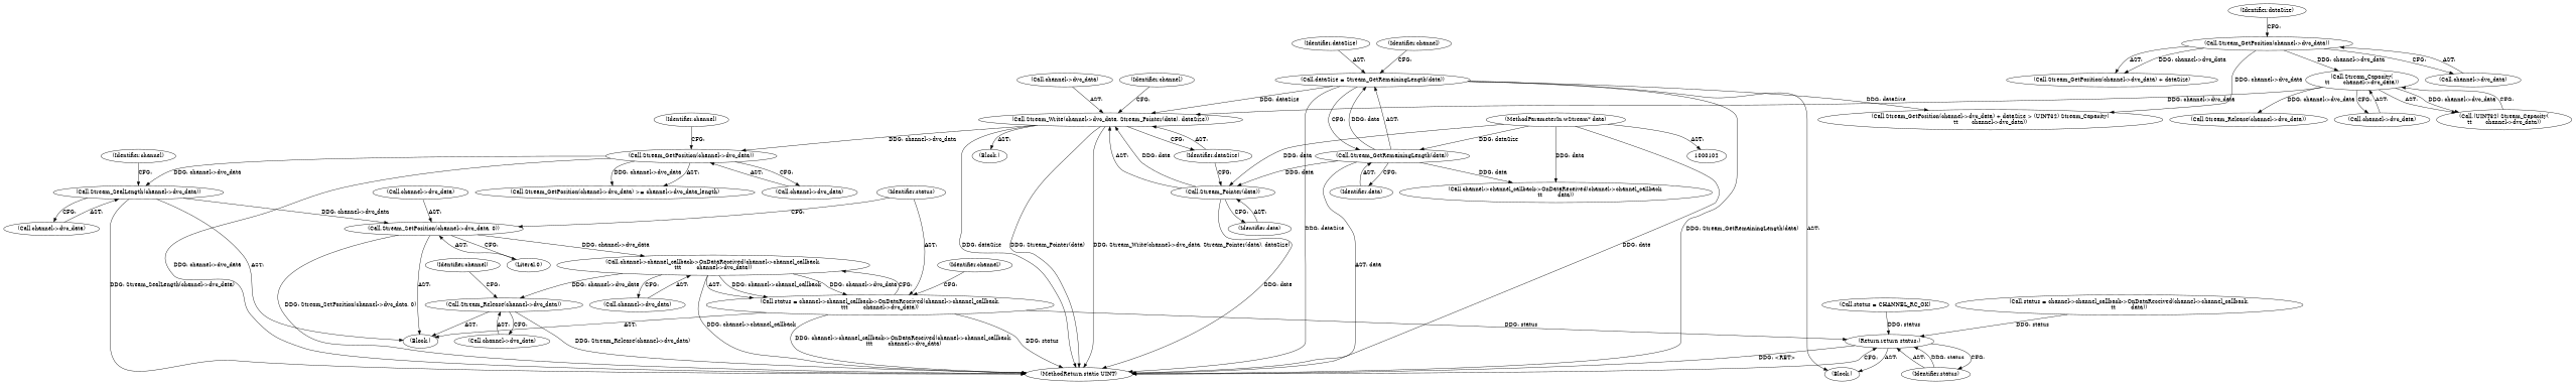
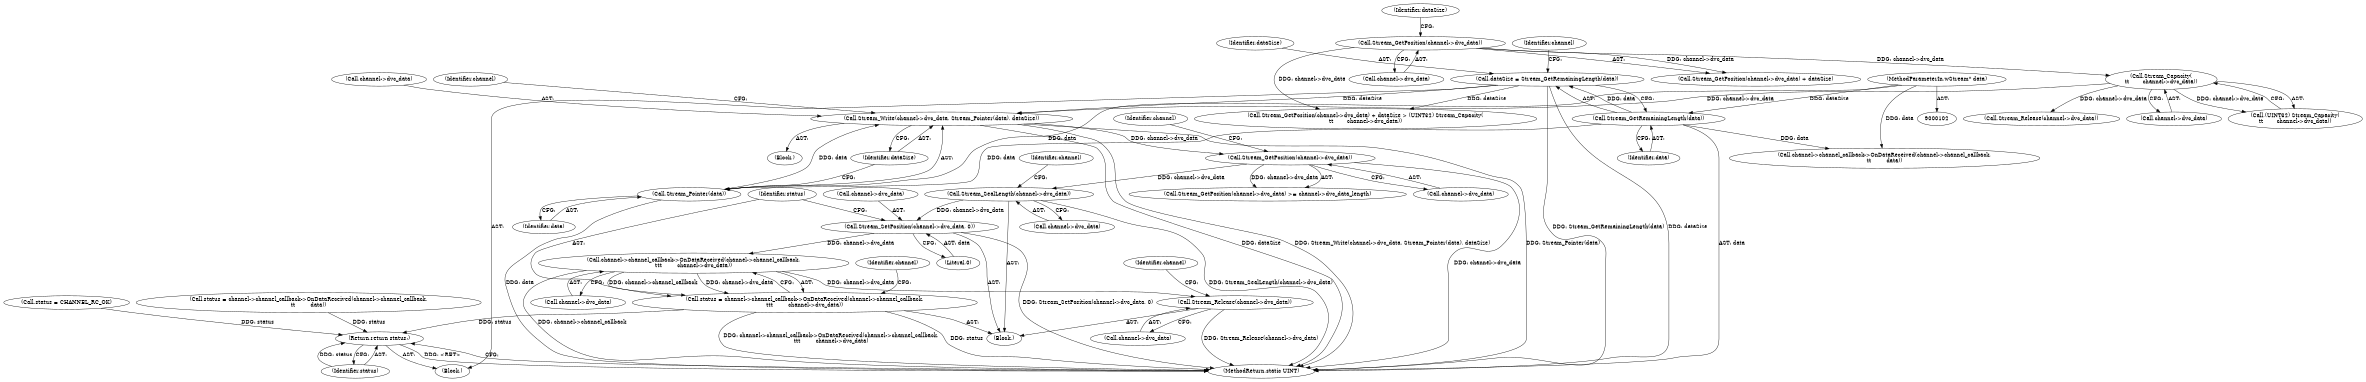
  digraph {
    n1 [label="(Call,channel->channel_callback->OnDataReceived(channel->channel_callback,\n\t\t\t         channel->dvc_data))"]
    n2 [label="(Call,status = channel->channel_callback->OnDataReceived(channel->channel_callback,\n\t\t\t         channel->dvc_data))"]
    n3 [label="(Call,Stream_Release(channel->dvc_data))"]
    n4 [label="(MethodReturn,static UINT)"]
    n5 [label="(Call,channel->dvc_data)"]
    n6 [label="(Block,)"]
    n7 [label="(Return,return status;)"]
    n8 [label="(Call,channel->dvc_data)"]
    n9 [label="(Call,Stream_SetPosition(channel->dvc_data, 0))"]
    n10 [label="(Literal,0)"]
    n11 [label="(Call,Stream_SealLength(channel->dvc_data))"]
    n12 [label="(Call,channel->dvc_data)"]
    n13 [label="(Call,Stream_GetPosition(channel->dvc_data))"]
    n14 [label="(Call,Stream_GetPosition(channel->dvc_data) >= channel->dvc_data_length)"]
    n15 [label="(Call,channel->dvc_data)"]
    n16 [label="(Call,Stream_Write(channel->dvc_data, Stream_Pointer(data), dataSize))"]
    n17 [label="(Identifier,dataSize)"]
    n18 [label="(Block,)"]
    n19 [label="(Call,Stream_Pointer(data))"]
    n20 [label="(Call,Stream_Capacity(\n\t\t        channel->dvc_data))"]
    n21 [label="(Call,Stream_Release(channel->dvc_data))"]
    n22 [label="(Call,channel->dvc_data)"]
    n23 [label="(Call,(UINT32) Stream_Capacity(\n\t\t        channel->dvc_data))"]
    n24 [label="(Call,Stream_GetPosition(channel->dvc_data))"]
    n25 [label="(Call,Stream_GetPosition(channel->dvc_data) + dataSize > (UINT32) Stream_Capacity(\n\t\t        channel->dvc_data))"]
    n26 [label="(Call,channel->dvc_data)"]
    n27 [label="(Call,Stream_GetPosition(channel->dvc_data) + dataSize)"]
    n28 [label="(Identifier,data)"]
    n29 [label="(Call,Stream_GetRemainingLength(data))"]
    n30 [label="(Call,dataSize = Stream_GetRemainingLength(data))"]
    n31 [label="(Call,channel->channel_callback->OnDataReceived(channel->channel_callback,\n\t\t         data))"]
    n32 [label="(Identifier,data)"]
    n33 [label="(Block,)"]
    n34 [label="(MethodParameterIn,wStream* data)"]
-   1000102
+   1000102 [label=9000102]
    n36 [label="(Identifier,status)"]
    n37 [label="(Call,channel->dvc_data)"]
    n38 [label="(Call,channel->dvc_data)"]
    n39 [label="(Identifier,channel)"]
    n40 [label="(Call,status = channel->channel_callback->OnDataReceived(channel->channel_callback,\n\t\t         data))"]
    n41 [label="(Identifier,channel)"]
    n42 [label="(Call,status = CHANNEL_RC_OK)"]
    n43 [label="(Identifier,dataSize)"]
    n44 [label="(Identifier,dataSize)"]
    n45 [label="(Identifier,channel)"]
    n46 [label="(Identifier,status)"]
    n47 [label="(Identifier,channel)"]
    n48 [label="(Identifier,channel)"]
    n49 [label="(Identifier,channel)"]
    n1 -> n2 [label="AST: "]
    n1 -> n2 [label="DDG: channel->channel_callback"]
    n1 -> n2 [label="DDG: channel->dvc_data"]
    n1 -> n3 [label="DDG: channel->dvc_data"]
    n1 -> n4 [label="DDG: channel->channel_callback"]
    n1 -> n5 [label="CFG: "]
    n2 -> n1 [label="CFG: "]
    n2 -> n4 [label="DDG: channel->channel_callback->OnDataReceived(channel->channel_callback,\n\t\t\t         channel->dvc_data)"]
    n2 -> n4 [label="DDG: status"]
    n2 -> n6 [label="AST: "]
    n2 -> n7 [label="DDG: status"]
    n3 -> n4 [label="DDG: Stream_Release(channel->dvc_data)"]
    n3 -> n6 [label="AST: "]
    n3 -> n8 [label="CFG: "]
    n4 -> n7 [label="CFG: "]
    n5 -> n1 [label="AST: "]
    n7 -> n4 [label="DDG: <RET>"]
    n7 -> n33 [label="AST: "]
    n7 -> n36 [label="CFG: "]
    n8 -> n3 [label="AST: "]
    n9 -> n1 [label="DDG: channel->dvc_data"]
    n9 -> n4 [label="DDG: Stream_SetPosition(channel->dvc_data, 0)"]
    n9 -> n6 [label="AST: "]
    n9 -> n10 [label="CFG: "]
-   n10 -> n9 [label="AST: "]
+   n10 -> n9 [label="AST: data"]
    n11 -> n4 [label="DDG: Stream_SealLength(channel->dvc_data)"]
    n11 -> n6 [label="AST: "]
    n11 -> n9 [label="DDG: channel->dvc_data"]
    n11 -> n12 [label="CFG: "]
    n12 -> n11 [label="AST: "]
    n13 -> n4 [label="DDG: channel->dvc_data"]
    n13 -> n11 [label="DDG: channel->dvc_data"]
    n13 -> n14 [label="AST: "]
    n13 -> n14 [label="DDG: channel->dvc_data"]
    n13 -> n15 [label="CFG: "]
    n15 -> n13 [label="AST: "]
    n16 -> n4 [label="DDG: dataSize"]
    n16 -> n4 [label="DDG: Stream_Pointer(data)"]
    n16 -> n4 [label="DDG: Stream_Write(channel->dvc_data, Stream_Pointer(data), dataSize)"]
    n16 -> n13 [label="DDG: channel->dvc_data"]
    n16 -> n17 [label="CFG: "]
    n16 -> n18 [label="AST: "]
    n17 -> n16 [label="AST: "]
    n17 -> n19 [label="CFG: "]
    n19 -> n4 [label="DDG: data"]
    n19 -> n16 [label="AST: "]
    n19 -> n16 [label="DDG: data"]
    n19 -> n28 [label="CFG: "]
    n20 -> n16 [label="DDG: channel->dvc_data"]
    n20 -> n21 [label="DDG: channel->dvc_data"]
    n20 -> n22 [label="CFG: "]
    n20 -> n23 [label="AST: "]
    n20 -> n23 [label="DDG: channel->dvc_data"]
    n22 -> n20 [label="AST: "]
    n23 -> n20 [label="CFG: "]
    n24 -> n20 [label="DDG: channel->dvc_data"]
    n24 -> n25 [label="DDG: channel->dvc_data"]
    n24 -> n26 [label="CFG: "]
    n24 -> n27 [label="AST: "]
    n24 -> n27 [label="DDG: channel->dvc_data"]
    n26 -> n24 [label="AST: "]
    n28 -> n19 [label="AST: "]
    n29 -> n4 [label="AST: data"]
    n29 -> n19 [label="DDG: data"]
    n29 -> n30 [label="AST: "]
    n29 -> n30 [label="DDG: data"]
    n29 -> n31 [label="DDG: data"]
    n29 -> n32 [label="CFG: "]
    n30 -> n4 [label="DDG: dataSize"]
    n30 -> n4 [label="DDG: Stream_GetRemainingLength(data)"]
    n30 -> n16 [label="DDG: dataSize"]
    n30 -> n25 [label="DDG: dataSize"]
    n30 -> n29 [label="CFG: "]
    n30 -> n33 [label="AST: "]
    n32 -> n29 [label="AST: "]
-   n34 -> n4 [label="DDG: data"]
    n34 -> n19 [label="DDG: data"]
    n34 -> n29 [label="DDG: dataSize"]
    n34 -> n31 [label="DDG: data"]
    n34 -> 1000102 [label="AST: "]
    n36 -> n7 [label="AST: "]
    n36 -> n7 [label="DDG: status"]
    n37 -> n9 [label="AST: "]
    n38 -> n16 [label="AST: "]
    n39 -> n11 [label="CFG: "]
    n40 -> n7 [label="DDG: status"]
    n41 -> n16 [label="CFG: "]
    n42 -> n7 [label="DDG: status"]
    n43 -> n24 [label="CFG: "]
    n44 -> n30 [label="AST: "]
    n45 -> n2 [label="CFG: "]
    n46 -> n2 [label="AST: "]
    n46 -> n9 [label="CFG: "]
    n47 -> n3 [label="CFG: "]
    n48 -> n13 [label="CFG: "]
    n49 -> n30 [label="CFG: "]
  }
